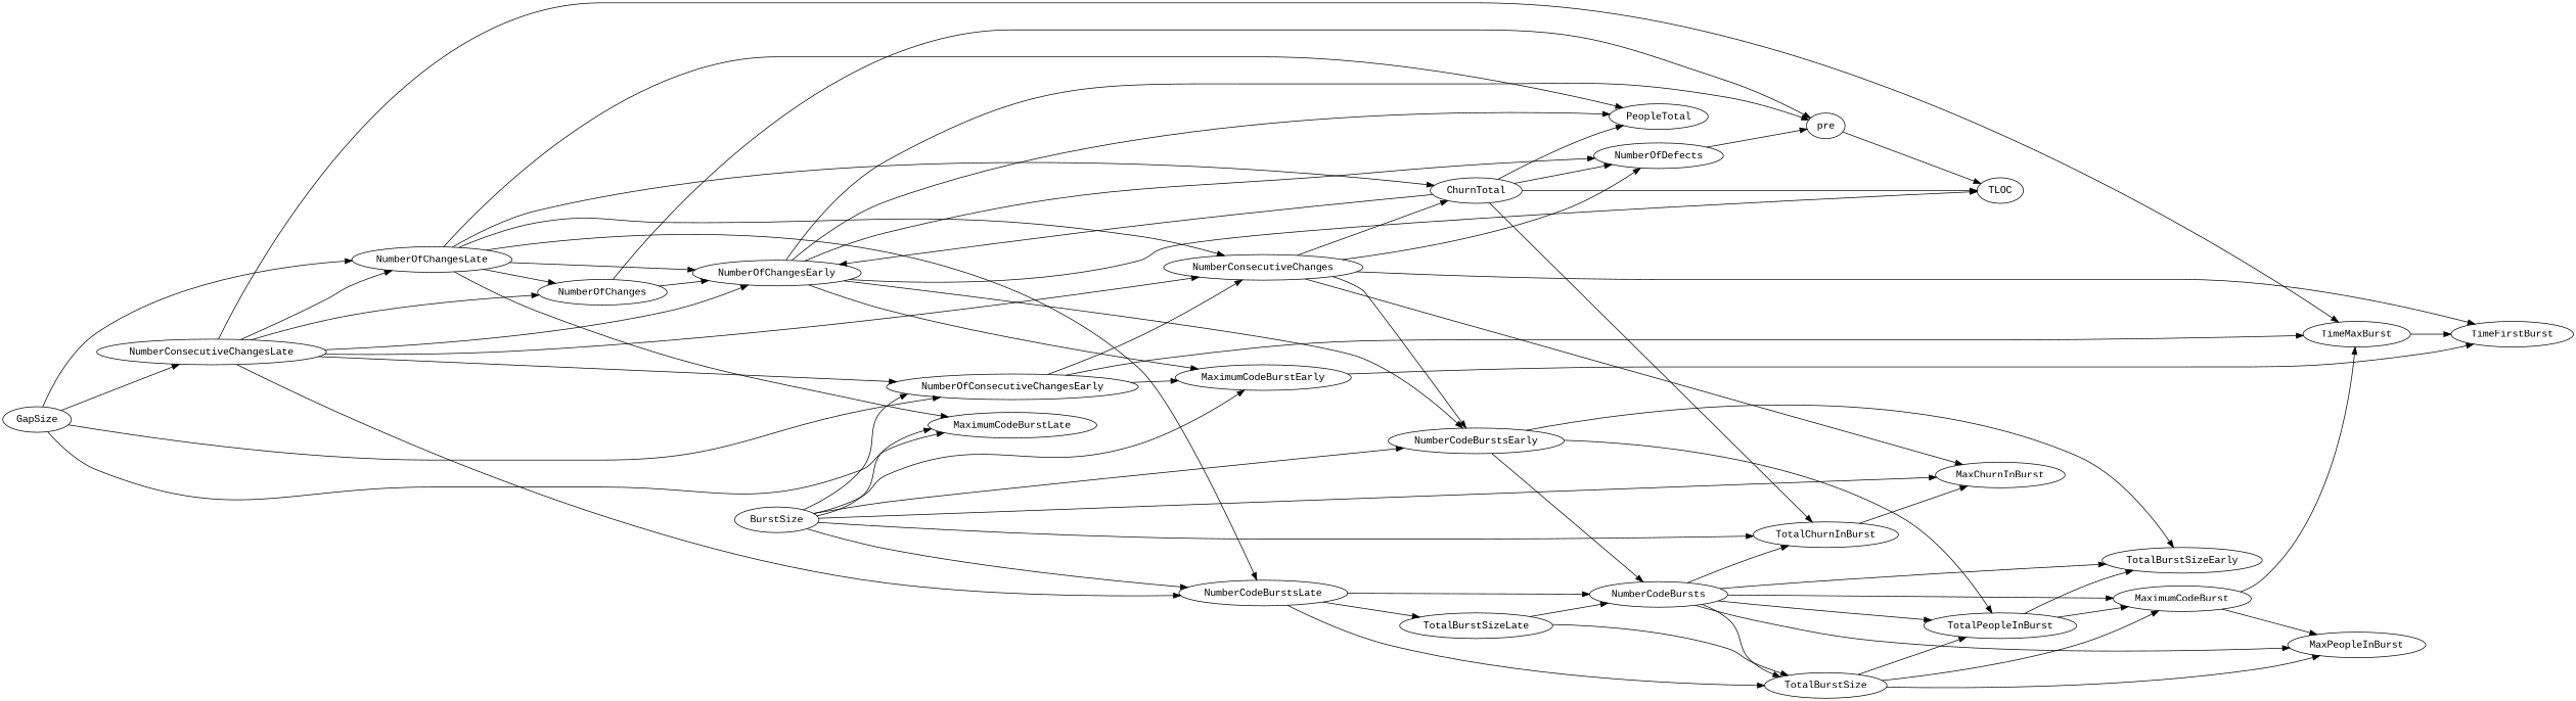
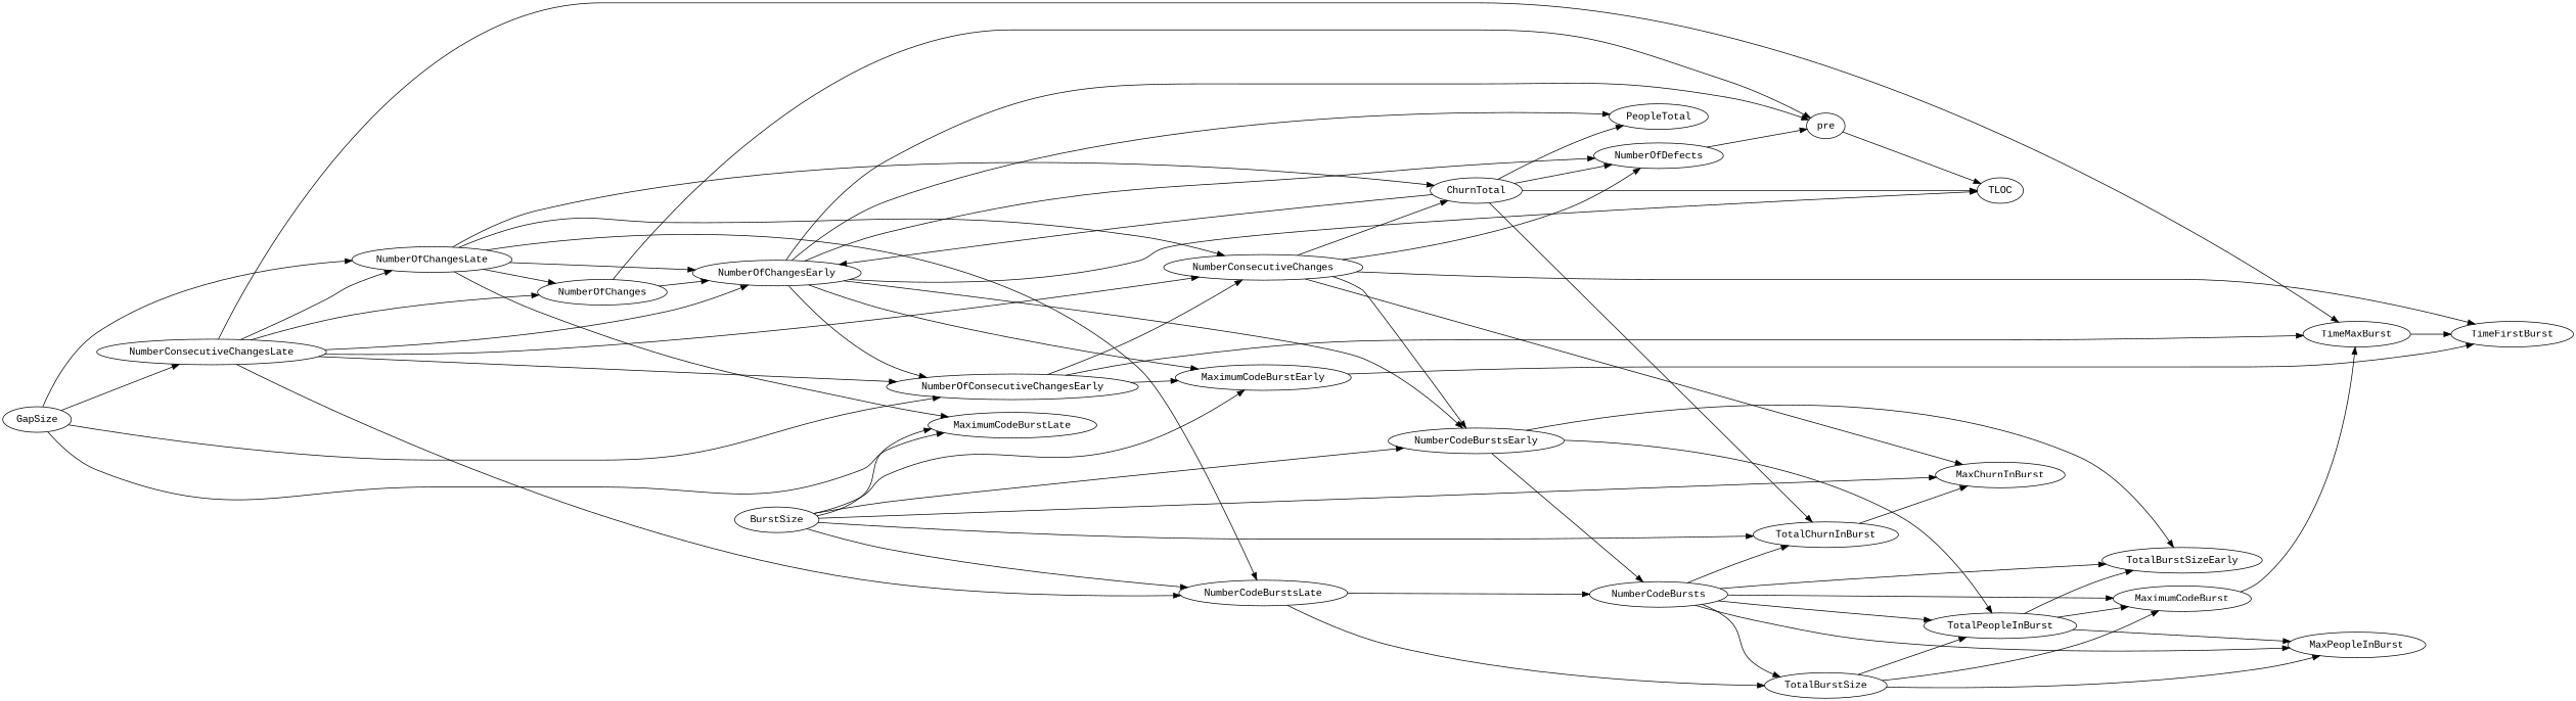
  digraph {
    fontname="Liberation Mono"
    rankdir=LR
    node [fontname="Liberation Mono"]
    edge [fontname="Liberation Mono"]
    TotalPeopleInBurst
    MaximumCodeBurst
    TotalBurstSizeEarly
    MaxPeopleInBurst
    TimeMaxBurst
    NumberOfChanges
    NumberOfChangesEarly
    pre
    PeopleTotal
    MaximumCodeBurstEarly
    NumberCodeBurstsEarly
    NumberOfConsecutiveChangesEarly
    NumberOfDefects
    TLOC
-   TotalBurstSizeLate
    TotalBurstSize
    NumberCodeBursts
    TotalChurnInBurst
    NumberCodeBurstsLate
    NumberOfChangesLate
    MaximumCodeBurstLate
    ChurnTotal
    NumberConsecutiveChanges
    MaxChurnInBurst
    TimeFirstBurst
    NumberConsecutiveChangesLate
    GapSize
    BurstSize
    TotalPeopleInBurst -> MaximumCodeBurst
    TotalPeopleInBurst -> TotalBurstSizeEarly
-   MaximumCodeBurst -> MaxPeopleInBurst
+   TotalPeopleInBurst -> MaxPeopleInBurst
    MaximumCodeBurst -> TimeMaxBurst
    TimeMaxBurst -> TimeFirstBurst
    NumberOfChanges -> NumberOfChangesEarly
    NumberOfChanges -> pre
    NumberOfChangesEarly -> pre
    NumberOfChangesEarly -> PeopleTotal
    NumberOfChangesEarly -> MaximumCodeBurstEarly
    NumberOfChangesEarly -> NumberCodeBurstsEarly
-   BurstSize -> NumberOfConsecutiveChangesEarly
+   NumberOfChangesEarly -> NumberOfConsecutiveChangesEarly
    NumberOfChangesEarly -> NumberOfDefects
    NumberOfChangesEarly -> TLOC
    pre -> TLOC
    MaximumCodeBurstEarly -> TimeFirstBurst
    NumberCodeBurstsEarly -> TotalPeopleInBurst
    NumberCodeBurstsEarly -> TotalBurstSizeEarly
    NumberCodeBurstsEarly -> NumberCodeBursts
    NumberOfConsecutiveChangesEarly -> TimeMaxBurst
    NumberOfConsecutiveChangesEarly -> MaximumCodeBurstEarly
    NumberOfConsecutiveChangesEarly -> NumberConsecutiveChanges
    NumberOfDefects -> pre
-   TotalBurstSizeLate -> TotalBurstSize
-   TotalBurstSizeLate -> NumberCodeBursts
    TotalBurstSize -> TotalPeopleInBurst
    TotalBurstSize -> MaximumCodeBurst
    TotalBurstSize -> MaxPeopleInBurst
    NumberCodeBursts -> TotalPeopleInBurst
    NumberCodeBursts -> MaximumCodeBurst
    NumberCodeBursts -> TotalBurstSizeEarly
    NumberCodeBursts -> MaxPeopleInBurst
    NumberCodeBursts -> TotalBurstSize
    NumberCodeBursts -> TotalChurnInBurst
    TotalChurnInBurst -> MaxChurnInBurst
-   NumberCodeBurstsLate -> TotalBurstSizeLate
    NumberCodeBurstsLate -> TotalBurstSize
    NumberCodeBurstsLate -> NumberCodeBursts
    NumberOfChangesLate -> NumberOfChanges
    NumberOfChangesLate -> NumberOfChangesEarly
-   NumberOfChangesLate -> PeopleTotal
    NumberOfChangesLate -> NumberCodeBurstsLate
    NumberOfChangesLate -> MaximumCodeBurstLate
    NumberOfChangesLate -> ChurnTotal
    NumberOfChangesLate -> NumberConsecutiveChanges
    ChurnTotal -> NumberOfChangesEarly
    ChurnTotal -> PeopleTotal
    ChurnTotal -> NumberOfDefects
    ChurnTotal -> TLOC
    ChurnTotal -> TotalChurnInBurst
    NumberConsecutiveChanges -> NumberCodeBurstsEarly
    NumberConsecutiveChanges -> NumberOfDefects
    NumberConsecutiveChanges -> ChurnTotal
    NumberConsecutiveChanges -> MaxChurnInBurst
    NumberConsecutiveChanges -> TimeFirstBurst
    NumberConsecutiveChangesLate -> TimeMaxBurst
    NumberConsecutiveChangesLate -> NumberOfChanges
    NumberConsecutiveChangesLate -> NumberOfChangesEarly
    NumberConsecutiveChangesLate -> NumberOfConsecutiveChangesEarly
    NumberConsecutiveChangesLate -> NumberCodeBurstsLate
    NumberConsecutiveChangesLate -> NumberOfChangesLate
    NumberConsecutiveChangesLate -> NumberConsecutiveChanges
    GapSize -> NumberOfConsecutiveChangesEarly
    GapSize -> NumberOfChangesLate
    GapSize -> MaximumCodeBurstLate
    GapSize -> NumberConsecutiveChangesLate
    BurstSize -> MaximumCodeBurstEarly
    BurstSize -> NumberCodeBurstsEarly
    BurstSize -> TotalChurnInBurst
    BurstSize -> NumberCodeBurstsLate
    BurstSize -> MaximumCodeBurstLate
    BurstSize -> MaxChurnInBurst
  }
